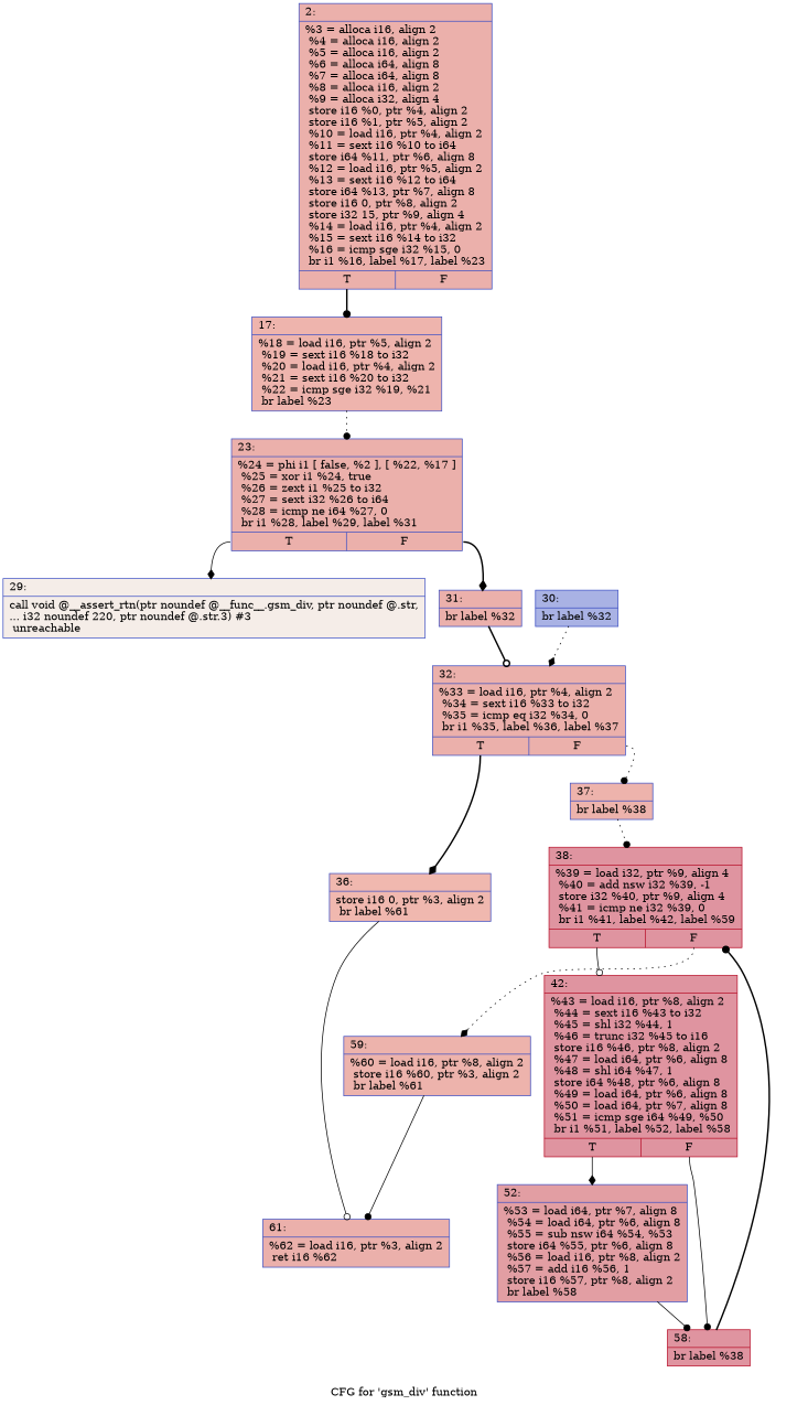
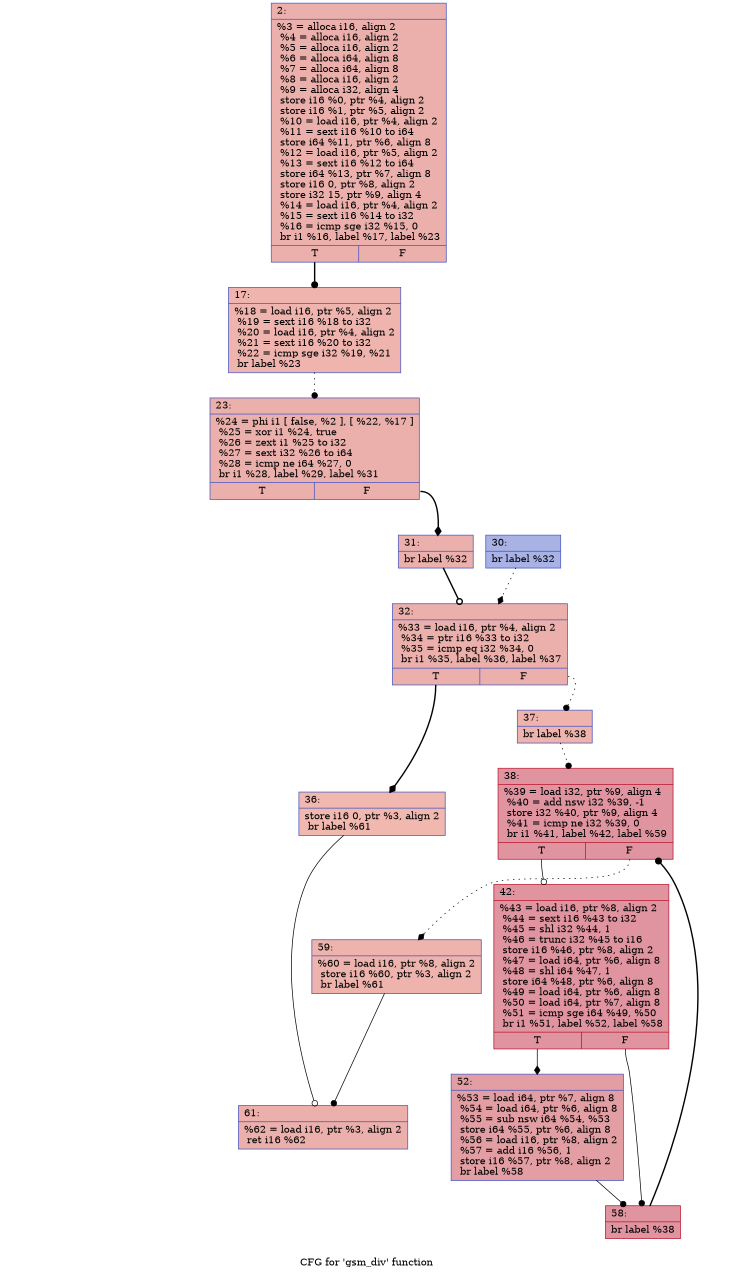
  digraph {
    fontname="DejaVu Serif"
    label="CFG for 'gsm_div' function"
    node [color="#3d50c3ff" fillcolor="#d24b4070" fontname="DejaVu Serif" shape=record style=filled]
    edge [arrowhead=dot fontname="DejaVu Serif" style=solid]
    n1 [label="{2:\l|  %3 = alloca i16, align 2\l  %4 = alloca i16, align 2\l  %5 = alloca i16, align 2\l  %6 = alloca i64, align 8\l  %7 = alloca i64, align 8\l  %8 = alloca i16, align 2\l  %9 = alloca i32, align 4\l  store i16 %0, ptr %4, align 2\l  store i16 %1, ptr %5, align 2\l  %10 = load i16, ptr %4, align 2\l  %11 = sext i16 %10 to i64\l  store i64 %11, ptr %6, align 8\l  %12 = load i16, ptr %5, align 2\l  %13 = sext i16 %12 to i64\l  store i64 %13, ptr %7, align 8\l  store i16 0, ptr %8, align 2\l  store i32 15, ptr %9, align 4\l  %14 = load i16, ptr %4, align 2\l  %15 = sext i16 %14 to i32\l  %16 = icmp sge i32 %15, 0\l  br i1 %16, label %17, label %23\l|{<s0>T|<s1>F}}"]
    n2 [fillcolor="#d8564670" label="{17:\l|  %18 = load i16, ptr %5, align 2\l  %19 = sext i16 %18 to i32\l  %20 = load i16, ptr %4, align 2\l  %21 = sext i16 %20 to i32\l  %22 = icmp sge i32 %19, %21\l  br label %23\l}"]
    n3 [label="{23:\l|  %24 = phi i1 [ false, %2 ], [ %22, %17 ]\l  %25 = xor i1 %24, true\l  %26 = zext i1 %25 to i32\l  %27 = sext i32 %26 to i64\l  %28 = icmp ne i64 %27, 0\l  br i1 %28, label %29, label %31\l|{<s0>T|<s1>F}}"]
-   n4 [fillcolor="#e8d6cc70" label="{29:\l|  call void @__assert_rtn(ptr noundef @__func__.gsm_div, ptr noundef @.str,\l... i32 noundef 220, ptr noundef @.str.3) #3\l  unreachable\l}"]
    n5 [label="{31:\l|  br label %32\l}"]
-   n6 [label="{32:\l|  %33 = load i16, ptr %4, align 2\l  %34 = sext i16 %33 to i32\l  %35 = icmp eq i32 %34, 0\l  br i1 %35, label %36, label %37\l|{<s0>T|<s1>F}}"]
+   n6 [label="{32:\l|  %33 = load i16, ptr %4, align 2\l  %34 = ptr i16 %33 to i32\l  %35 = icmp eq i32 %34, 0\l  br i1 %35, label %36, label %37\l|{<s0>T|<s1>F}}"]
    n7 [fillcolor="#dc5d4a70" label="{36:\l|  store i16 0, ptr %3, align 2\l  br label %61\l}"]
    n8 [fillcolor="#d6524470" label="{37:\l|  br label %38\l}"]
    n9 [fillcolor="#3d50c370" label="{30:\l|  br label %32\l}"]
    n10 [label="{61:\l|  %62 = load i16, ptr %3, align 2\l  ret i16 %62\l}"]
    n11 [color="#b70d28ff" fillcolor="#b70d2870" label="{38:\l|  %39 = load i32, ptr %9, align 4\l  %40 = add nsw i32 %39, -1\l  store i32 %40, ptr %9, align 4\l  %41 = icmp ne i32 %39, 0\l  br i1 %41, label %42, label %59\l|{<s0>T|<s1>F}}"]
    n12 [color="#b70d28ff" fillcolor="#b70d2870" label="{42:\l|  %43 = load i16, ptr %8, align 2\l  %44 = sext i16 %43 to i32\l  %45 = shl i32 %44, 1\l  %46 = trunc i32 %45 to i16\l  store i16 %46, ptr %8, align 2\l  %47 = load i64, ptr %6, align 8\l  %48 = shl i64 %47, 1\l  store i64 %48, ptr %6, align 8\l  %49 = load i64, ptr %6, align 8\l  %50 = load i64, ptr %7, align 8\l  %51 = icmp sge i64 %49, %50\l  br i1 %51, label %52, label %58\l|{<s0>T|<s1>F}}"]
    n13 [fillcolor="#d6524470" label="{59:\l|  %60 = load i16, ptr %8, align 2\l  store i16 %60, ptr %3, align 2\l  br label %61\l}"]
    n14 [fillcolor="#be242e70" label="{52:\l|  %53 = load i64, ptr %7, align 8\l  %54 = load i64, ptr %6, align 8\l  %55 = sub nsw i64 %54, %53\l  store i64 %55, ptr %6, align 8\l  %56 = load i16, ptr %8, align 2\l  %57 = add i16 %56, 1\l  store i16 %57, ptr %8, align 2\l  br label %58\l}"]
    n15 [color="#b70d28ff" fillcolor="#b70d2870" label="{58:\l|  br label %38\l}"]
    n1 -> n2 [style=bold tailport=s0]
    n2 -> n3 [style=dotted]
-   n3 -> n4 [arrowhead=diamond tailport=s0]
    n3 -> n5 [arrowhead=diamond style=bold tailport=s1]
    n5 -> n6 [arrowhead=odot style=bold]
    n6 -> n7 [arrowhead=diamond style=bold tailport=s0]
    n6 -> n8 [style=dotted tailport=s1]
    n7 -> n10 [arrowhead=odot]
    n8 -> n11 [style=dotted]
    n9 -> n6 [arrowhead=diamond style=dotted]
    n11 -> n12 [arrowhead=odot tailport=s0]
    n11 -> n13 [arrowhead=diamond style=dotted tailport=s1]
    n12 -> n14 [arrowhead=diamond tailport=s0]
    n12 -> n15 [tailport=s1]
    n13 -> n10
    n14 -> n15
    n15 -> n11 [style=bold]
  }
